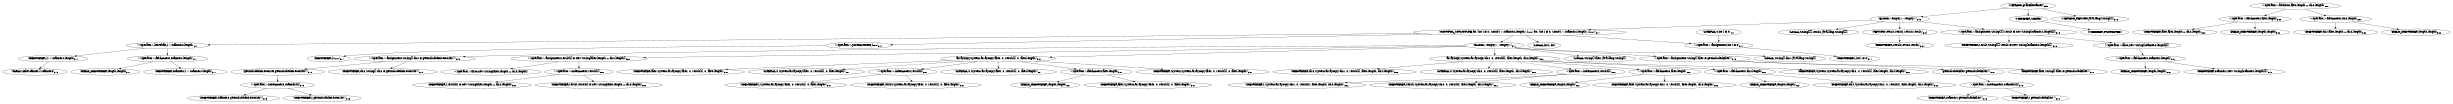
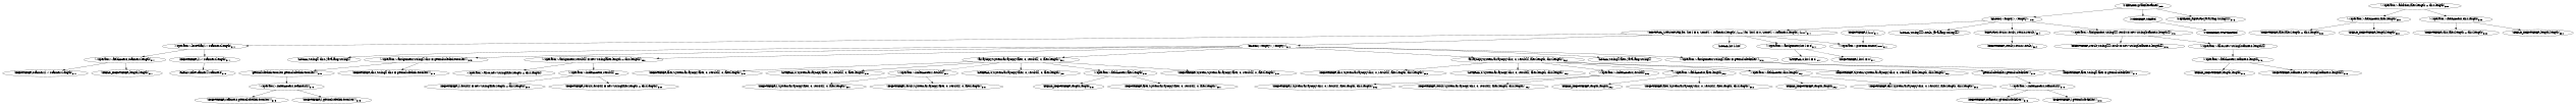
  digraph {
    n1 [label=<(METHOD,grabFileNames)<SUB>355</SUB>>]
    n2 [label=<(BLOCK,&lt;empty&gt;,&lt;empty&gt;)<SUB>375</SUB>>]
    n3 [label=<(MODIFIER,STATIC)>]
    n4 [label=<(METHOD_RETURN,java.lang.String[][])<SUB>376</SUB>>]
    n5 [label=<(PARAM,FileScanner[] scanners)<SUB>375</SUB>>]
    n6 [label=<(LOCAL,String[][] result: java.lang.String[][])>]
    n7 [label=<(&lt;operator&gt;.assignment,String[][] result = new String[scanners.length][])<SUB>376</SUB>>]
    n8 [label=<(CONTROL_STRUCTURE,for (int i = 0; Some(i &lt; scanners.length); i++),for (int i = 0; Some(i &lt; scanners.length); i++))<SUB>377</SUB>>]
    n9 [label=<(RETURN,return result;,return result;)<SUB>384</SUB>>]
    n10 [label=<(MODIFIER,PROTECTED)>]
    n11 [label=<(IDENTIFIER,result,String[][] result = new String[scanners.length][])<SUB>376</SUB>>]
    n12 [label=<(&lt;operator&gt;.alloc,new String[scanners.length][])>]
    n13 [label=<(LOCAL,int i: int)>]
    n14 [label=<(&lt;operator&gt;.assignment,int i = 0)<SUB>377</SUB>>]
    n15 [label=<(&lt;operator&gt;.lessThan,i &lt; scanners.length)<SUB>377</SUB>>]
    n16 [label=<(&lt;operator&gt;.postIncrement,i++)<SUB>377</SUB>>]
    n17 [label=<(BLOCK,&lt;empty&gt;,&lt;empty&gt;)<SUB>377</SUB>>]
    n18 [label=<(IDENTIFIER,result,return result;)<SUB>384</SUB>>]
    n19 [label=<(&lt;operator&gt;.fieldAccess,scanners.length)<SUB>376</SUB>>]
    n20 [label=<(IDENTIFIER,scanners,new String[scanners.length][])<SUB>373</SUB>>]
    n21 [label=<(FIELD_IDENTIFIER,length,length)<SUB>376</SUB>>]
    n22 [label=<(IDENTIFIER,i,int i = 0)<SUB>377</SUB>>]
    n23 [label=<(LITERAL,0,int i = 0)<SUB>377</SUB>>]
    n24 [label=<(IDENTIFIER,i,i &lt; scanners.length)<SUB>377</SUB>>]
    n25 [label=<(&lt;operator&gt;.fieldAccess,scanners.length)<SUB>377</SUB>>]
    n26 [label=<(IDENTIFIER,i,i++)<SUB>377</SUB>>]
    n27 [label=<(LOCAL,String[] files: java.lang.String[])>]
    n28 [label=<(&lt;operator&gt;.assignment,String[] files = getIncludedFiles())<SUB>378</SUB>>]
    n29 [label=<(LOCAL,String[] dirs: java.lang.String[])>]
    n30 [label=<(&lt;operator&gt;.assignment,String[] dirs = getIncludedDirectories())<SUB>379</SUB>>]
    n31 [label=<(&lt;operator&gt;.assignment,result[i] = new String[files.length + dirs.length])<SUB>380</SUB>>]
    n32 [label=<(arraycopy,System.arraycopy(files, 0, result[i], 0, files.length))<SUB>381</SUB>>]
    n33 [label=<(arraycopy,System.arraycopy(dirs, 0, result[i], files.length, dirs.length))<SUB>382</SUB>>]
    n34 [label=<(IDENTIFIER,scanners,i &lt; scanners.length)<SUB>377</SUB>>]
    n35 [label=<(FIELD_IDENTIFIER,length,length)<SUB>377</SUB>>]
    n36 [label=<(IDENTIFIER,files,String[] files = getIncludedFiles())<SUB>378</SUB>>]
    n37 [label=<(getIncludedFiles,getIncludedFiles())<SUB>378</SUB>>]
    n38 [label=<(IDENTIFIER,dirs,String[] dirs = getIncludedDirectories())<SUB>379</SUB>>]
    n39 [label=<(getIncludedDirectories,getIncludedDirectories())<SUB>379</SUB>>]
    n40 [label=<(&lt;operator&gt;.indexAccess,result[i])<SUB>380</SUB>>]
    n41 [label=<(&lt;operator&gt;.alloc,new String[files.length + dirs.length])>]
    n42 [label=<(IDENTIFIER,System,System.arraycopy(files, 0, result[i], 0, files.length))<SUB>381</SUB>>]
    n43 [label=<(IDENTIFIER,files,System.arraycopy(files, 0, result[i], 0, files.length))<SUB>381</SUB>>]
    n44 [label=<(LITERAL,0,System.arraycopy(files, 0, result[i], 0, files.length))<SUB>381</SUB>>]
    n45 [label=<(&lt;operator&gt;.indexAccess,result[i])<SUB>381</SUB>>]
    n46 [label=<(LITERAL,0,System.arraycopy(files, 0, result[i], 0, files.length))<SUB>381</SUB>>]
    n47 [label=<(&lt;operator&gt;.fieldAccess,files.length)<SUB>381</SUB>>]
    n48 [label=<(IDENTIFIER,System,System.arraycopy(dirs, 0, result[i], files.length, dirs.length))<SUB>382</SUB>>]
    n49 [label=<(IDENTIFIER,dirs,System.arraycopy(dirs, 0, result[i], files.length, dirs.length))<SUB>382</SUB>>]
    n50 [label=<(LITERAL,0,System.arraycopy(dirs, 0, result[i], files.length, dirs.length))<SUB>382</SUB>>]
    n51 [label=<(&lt;operator&gt;.indexAccess,result[i])<SUB>382</SUB>>]
    n52 [label=<(&lt;operator&gt;.fieldAccess,files.length)<SUB>382</SUB>>]
    n53 [label=<(&lt;operator&gt;.fieldAccess,dirs.length)<SUB>382</SUB>>]
    n54 [label=<(&lt;operator&gt;.indexAccess,scanners[i])<SUB>378</SUB>>]
    n55 [label=<(IDENTIFIER,scanners,getIncludedFiles())<SUB>378</SUB>>]
    n56 [label=<(IDENTIFIER,i,getIncludedFiles())<SUB>378</SUB>>]
    n57 [label=<(&lt;operator&gt;.indexAccess,scanners[i])<SUB>379</SUB>>]
    n58 [label=<(IDENTIFIER,scanners,getIncludedDirectories())<SUB>379</SUB>>]
    n59 [label=<(IDENTIFIER,i,getIncludedDirectories())<SUB>379</SUB>>]
    n60 [label=<(IDENTIFIER,result,result[i] = new String[files.length + dirs.length])<SUB>380</SUB>>]
    n61 [label=<(IDENTIFIER,i,result[i] = new String[files.length + dirs.length])<SUB>380</SUB>>]
    n62 [label=<(&lt;operator&gt;.addition,files.length + dirs.length)<SUB>380</SUB>>]
    n63 [label=<(&lt;operator&gt;.fieldAccess,files.length)<SUB>380</SUB>>]
    n64 [label=<(&lt;operator&gt;.fieldAccess,dirs.length)<SUB>380</SUB>>]
    n65 [label=<(IDENTIFIER,files,files.length + dirs.length)<SUB>380</SUB>>]
    n66 [label=<(FIELD_IDENTIFIER,length,length)<SUB>380</SUB>>]
    n67 [label=<(IDENTIFIER,dirs,files.length + dirs.length)<SUB>380</SUB>>]
    n68 [label=<(FIELD_IDENTIFIER,length,length)<SUB>380</SUB>>]
    n69 [label=<(IDENTIFIER,result,System.arraycopy(files, 0, result[i], 0, files.length))<SUB>381</SUB>>]
    n70 [label=<(IDENTIFIER,i,System.arraycopy(files, 0, result[i], 0, files.length))<SUB>381</SUB>>]
    n71 [label=<(IDENTIFIER,files,System.arraycopy(files, 0, result[i], 0, files.length))<SUB>381</SUB>>]
    n72 [label=<(FIELD_IDENTIFIER,length,length)<SUB>381</SUB>>]
    n73 [label=<(IDENTIFIER,result,System.arraycopy(dirs, 0, result[i], files.length, dirs.length))<SUB>382</SUB>>]
    n74 [label=<(IDENTIFIER,i,System.arraycopy(dirs, 0, result[i], files.length, dirs.length))<SUB>382</SUB>>]
    n75 [label=<(IDENTIFIER,files,System.arraycopy(dirs, 0, result[i], files.length, dirs.length))<SUB>382</SUB>>]
    n76 [label=<(FIELD_IDENTIFIER,length,length)<SUB>382</SUB>>]
    n77 [label=<(IDENTIFIER,dirs,System.arraycopy(dirs, 0, result[i], files.length, dirs.length))<SUB>382</SUB>>]
    n78 [label=<(FIELD_IDENTIFIER,length,length)<SUB>382</SUB>>]
    n1 -> n2
    n1 -> n3
    n1 -> n4
    n2 -> n6
    n2 -> n7
    n2 -> n8
    n2 -> n9
    n3 -> n10
    n7 -> n11
    n7 -> n12
    n8 -> n13
    n8 -> n14
    n8 -> n15
    n8 -> n16
    n8 -> n17
    n9 -> n18
    n12 -> n19
    n14 -> n22
-   n23 -> n14
+   n14 -> n23
    n15 -> n24
    n15 -> n25
-   n16 -> n26
+   n26 -> n16
    n17 -> n27
    n17 -> n28
    n17 -> n29
    n17 -> n30
    n17 -> n31
    n17 -> n32
    n17 -> n33
    n19 -> n20
    n19 -> n21
    n24 -> n5
    n25 -> n34
    n25 -> n35
    n28 -> n36
    n28 -> n37
    n30 -> n38
    n30 -> n39
    n31 -> n40
    n31 -> n41
    n32 -> n42
    n32 -> n43
    n32 -> n44
    n32 -> n45
    n32 -> n46
    n32 -> n47
    n33 -> n48
    n33 -> n49
    n33 -> n50
    n33 -> n51
    n33 -> n52
    n33 -> n53
    n37 -> n54
    n39 -> n57
    n40 -> n60
    n40 -> n61
    n45 -> n69
    n45 -> n70
    n47 -> n71
    n47 -> n72
    n51 -> n73
    n51 -> n74
    n52 -> n75
    n52 -> n76
    n53 -> n77
    n53 -> n78
    n54 -> n55
    n54 -> n56
    n57 -> n58
    n57 -> n59
    n62 -> n63
    n62 -> n64
    n63 -> n65
    n63 -> n66
    n64 -> n67
    n64 -> n68
  }
